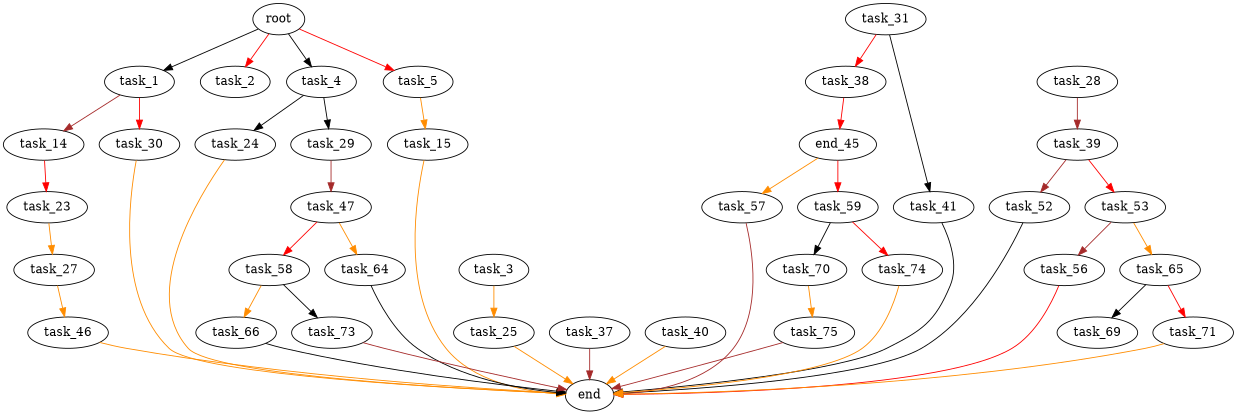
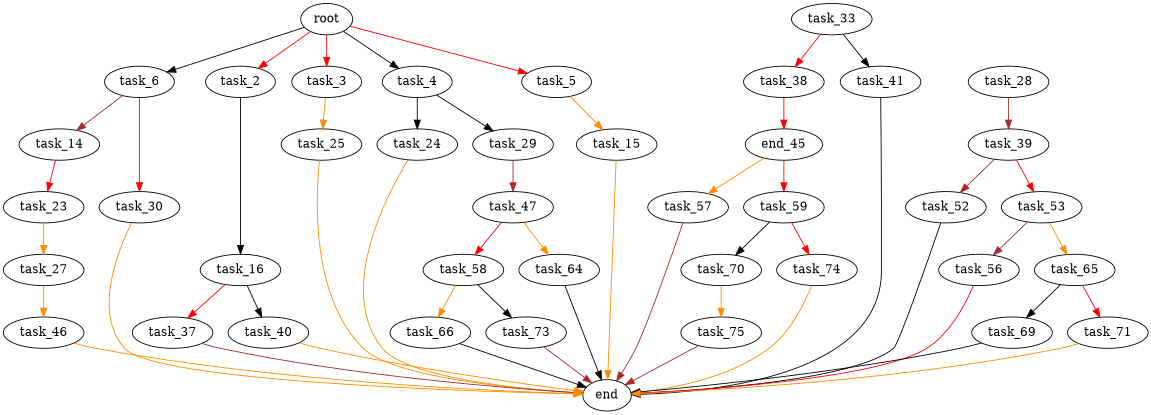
  digraph {
    edge [color=darkorange]
    root
-   task_1
+   task_1 [label=task_6]
    task_2
    task_3
    task_4
    task_5
    task_14
    task_30
+   task_16
    task_25
    task_24
    task_29
    task_15
    task_23
    end
    task_37
    task_40
    task_47
    task_27
    task_28
    task_39
-   task_31
+   task_31 [label=task_33]
    task_38
    task_41
    task_46
    task_52
    task_53
    task_58
    task_64
    n30 [label=end_45]
    task_57
    task_59
    task_56
    task_65
    task_70
    task_74
    task_66
    task_73
    task_69
    task_71
    task_75
    root -> task_1 [color=black]
    root -> task_2 [color=red]
+   root -> task_3 [color=red]
    root -> task_4 [color=black]
    root -> task_5 [color=red]
    task_1 -> task_14 [color=brown]
    task_1 -> task_30 [color=red]
+   task_2 -> task_16 [color=black]
    task_3 -> task_25
    task_4 -> task_24 [color=black]
    task_4 -> task_29 [color=black]
    task_5 -> task_15
    task_14 -> task_23 [color=red]
    task_30 -> end
+   task_16 -> task_37 [color=red]
+   task_16 -> task_40 [color=black]
    task_25 -> end
    task_24 -> end
    task_29 -> task_47 [color=brown]
    task_15 -> end
    task_23 -> task_27
    task_37 -> end [color=brown]
    task_40 -> end
    task_47 -> task_58 [color=red]
    task_47 -> task_64
    task_27 -> task_46
    task_28 -> task_39 [color=brown]
    task_39 -> task_52 [color=brown]
    task_39 -> task_53 [color=red]
    task_31 -> task_38 [color=red]
    task_31 -> task_41 [color=black]
    task_38 -> n30 [color=red]
    task_41 -> end [color=black]
    task_46 -> end
    task_52 -> end [color=black]
    task_53 -> task_56 [color=brown]
    task_53 -> task_65
    task_58 -> task_66
    task_58 -> task_73 [color=black]
    task_64 -> end [color=black]
    n30 -> task_57
    n30 -> task_59 [color=red]
    task_57 -> end [color=brown]
    task_59 -> task_70 [color=black]
    task_59 -> task_74 [color=red]
    task_56 -> end [color=red]
    task_65 -> task_69 [color=black]
    task_65 -> task_71 [color=red]
    task_70 -> task_75
    task_74 -> end
    task_66 -> end [color=black]
    task_73 -> end [color=brown]
+   task_69 -> end [color=black]
    task_71 -> end
    task_75 -> end [color=brown]
  }
